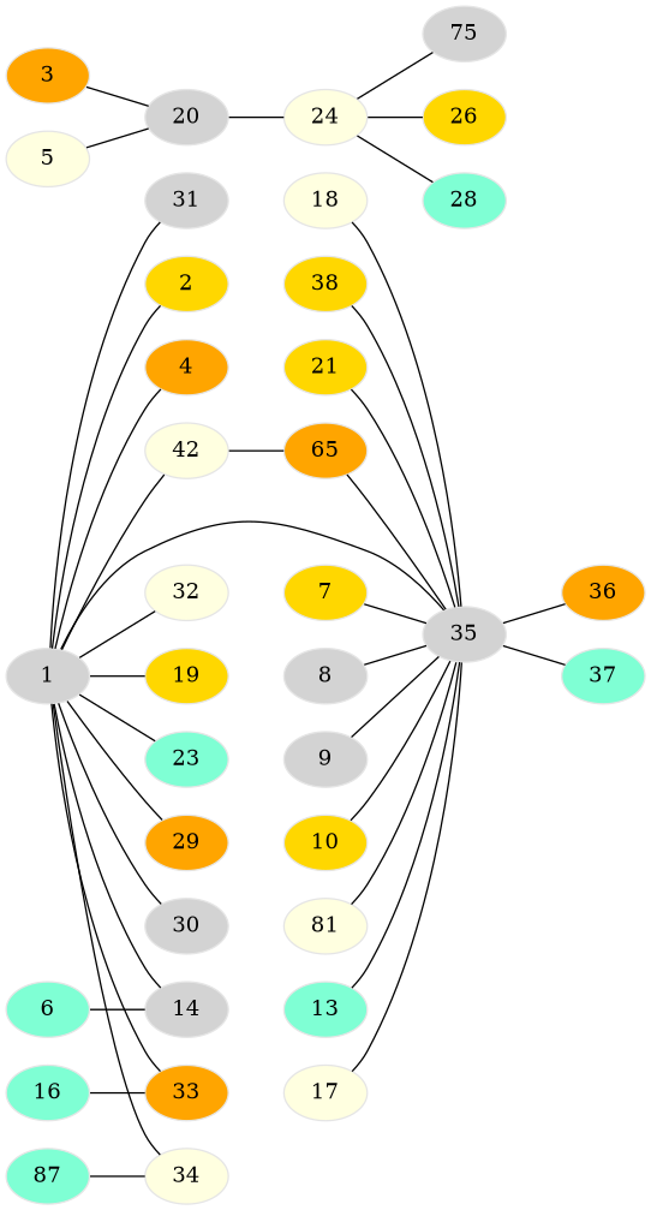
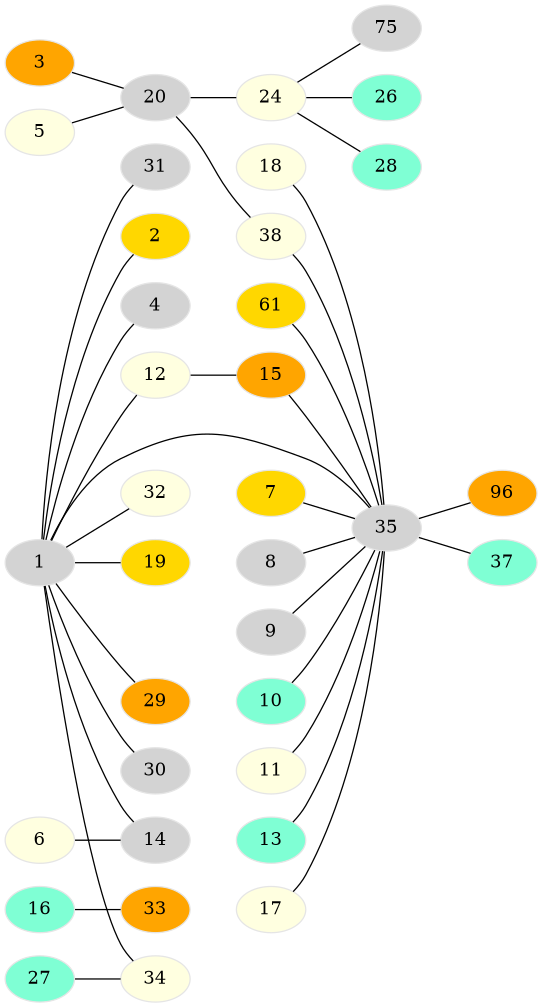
  graph {
    rankdir=LR
    node [color=gray90 fillcolor=lightgrey style=filled]
    edge [weight=1.0]
    2 [fillcolor=gold]
    1
-   4 [fillcolor=orange]
-   12 [fillcolor=lightyellow label=42]
+   4
+   12 [fillcolor=lightyellow]
    14
    19 [fillcolor=gold]
-   23 [fillcolor=aquamarine]
    29 [fillcolor=orange]
    30
    31
    32 [fillcolor=lightyellow]
    33 [fillcolor=orange]
    34 [fillcolor=lightyellow]
    35
-   15 [fillcolor=orange label=65]
-   36 [fillcolor=orange]
+   15 [fillcolor=orange]
+   36 [fillcolor=orange label=96]
    37 [fillcolor=aquamarine]
    3 [fillcolor=orange]
    20
    24 [fillcolor=lightyellow]
-   38 [fillcolor=gold]
+   38 [fillcolor=lightyellow]
    5 [fillcolor=lightyellow]
-   6 [fillcolor=aquamarine]
+   6 [fillcolor=lightyellow]
    7 [fillcolor=gold]
    8
    9
-   10 [fillcolor=gold]
-   11 [fillcolor=lightyellow label=81]
+   10 [fillcolor=aquamarine]
+   11 [fillcolor=lightyellow]
    13 [fillcolor=aquamarine]
    16 [fillcolor=aquamarine]
    17 [fillcolor=lightyellow]
    18 [fillcolor=lightyellow]
    n33 [label=75]
-   26 [fillcolor=gold]
+   26 [fillcolor=aquamarine]
    28 [fillcolor=aquamarine]
-   21 [fillcolor=gold]
-   27 [fillcolor=aquamarine label=87]
+   21 [fillcolor=gold label=61]
+   27 [fillcolor=aquamarine]
    1 -- 2
    1 -- 4
    1 -- 12
    1 -- 14
    1 -- 19
-   1 -- 23
    1 -- 29
    1 -- 30
    1 -- 31
    1 -- 32
-   1 -- 33
    1 -- 34
    1 -- 35
    12 -- 15
    35 -- 36
    35 -- 37
    15 -- 35
    3 -- 20
    20 -- 24
+   20 -- 38
    24 -- n33
    24 -- 26
    24 -- 28
    38 -- 35
    5 -- 20
    6 -- 14
    7 -- 35
    8 -- 35
    9 -- 35
    10 -- 35
    11 -- 35
    13 -- 35
    16 -- 33
    17 -- 35
    18 -- 35
    21 -- 35
    27 -- 34
  }
